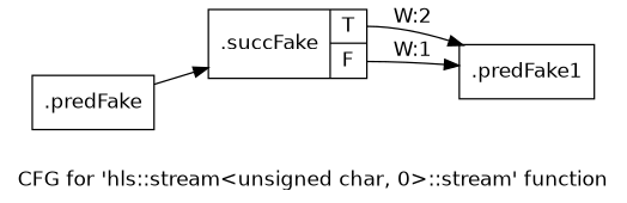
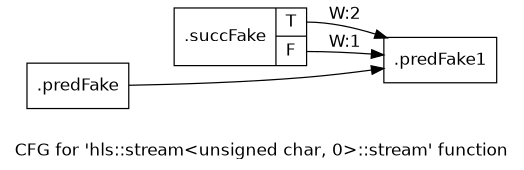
  digraph {
    fontname="DejaVu Sans"
    label="CFG for 'hls::stream\<unsigned char, 0\>::stream' function"
    rankdir=LR
    node [fontname="DejaVu Sans" shape=record filename="/home/akhilkushe/Xilinx/Vitis_HLS/2021.2/include/hls_stream_thread_unsafe.h"]
    edge [execusionnum=1 filename="/home/akhilkushe/Xilinx/Vitis_HLS/2021.2/include/hls_stream_thread_unsafe.h" fontname="DejaVu Sans"]
    n1 [label="{.predFake}" filename=""]
    n2 [label="{.succFake|{<s0>T|<s1>F}}" linenumber=285]
    n3 [label="{.predFake1}" linenumber=296]
-   n1 -> n2
+   n1 -> n3
    n2 -> n3 [label="W:2" tailport=s0]
    n2 -> n3 [execusionnum=0 label="W:1" tailport=s1]
  }
